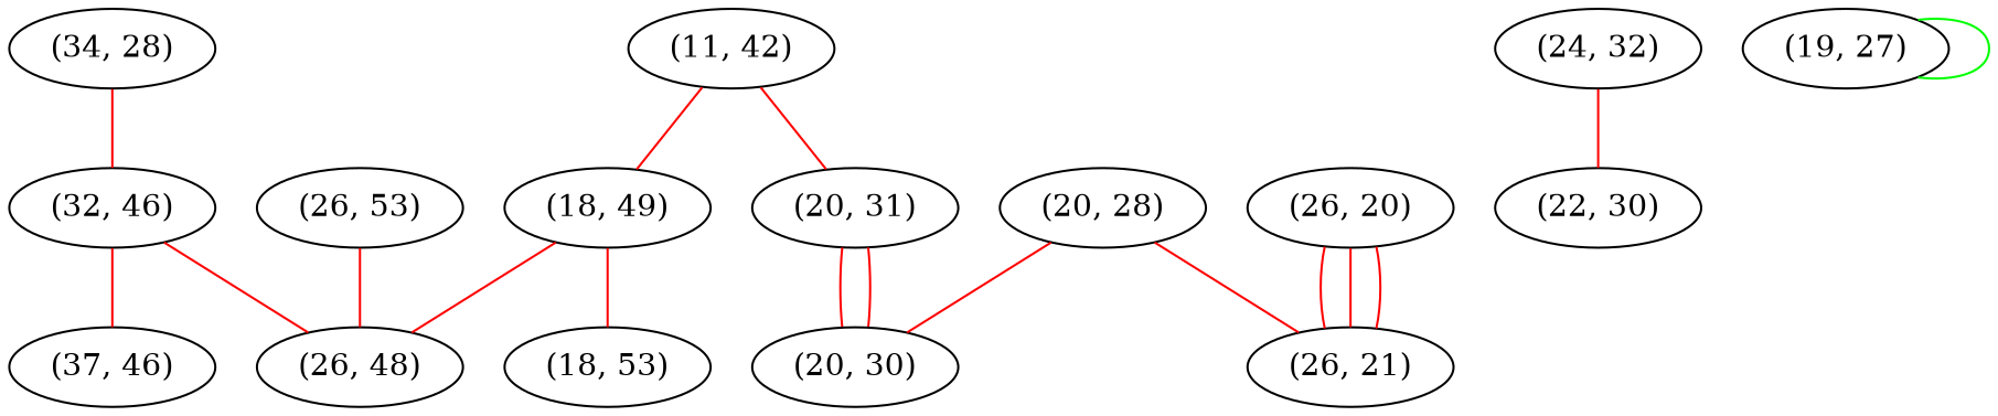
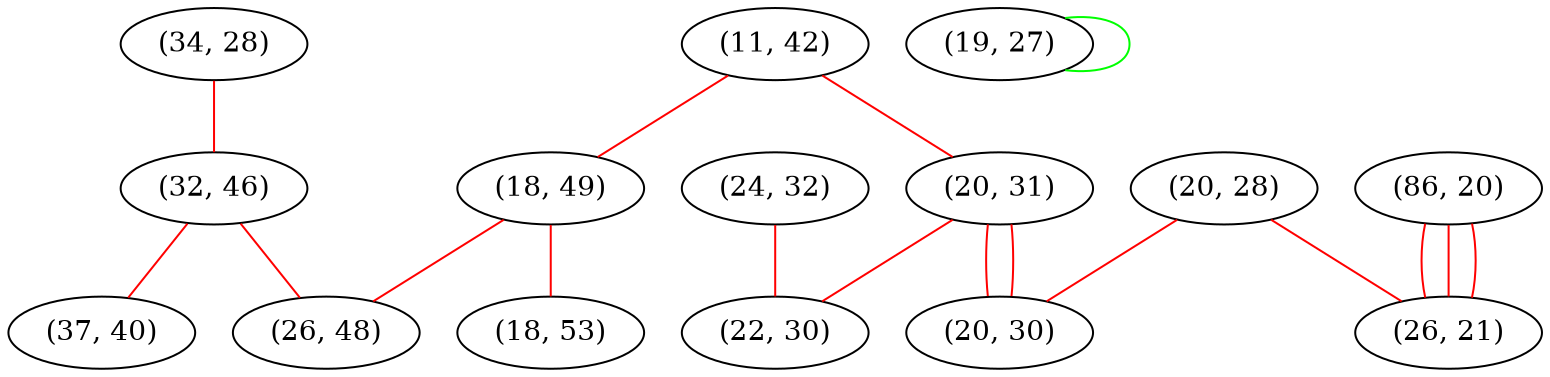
  graph {
    edge [color=red weight=1]
    n1 [label="(34, 28)"]
    "(32, 46)"
    "(26, 48)"
-   "(37, 40)" [label="(37, 46)"]
+   "(37, 40)"
    "(11, 42)"
    "(20, 31)"
    "(18, 49)"
    "(20, 30)"
    "(22, 30)"
    "(18, 53)"
-   "(26, 20)"
+   "(26, 20)" [label="(86, 20)"]
    "(26, 21)"
    "(20, 28)"
    "(19, 27)"
-   "(26, 53)"
    "(24, 32)"
    n1 -- "(32, 46)"
    "(32, 46)" -- "(26, 48)"
    "(32, 46)" -- "(37, 40)"
    "(11, 42)" -- "(20, 31)"
    "(11, 42)" -- "(18, 49)"
    "(20, 31)" -- "(20, 30)"
    "(20, 31)" -- "(20, 30)"
+   "(20, 31)" -- "(22, 30)"
    "(18, 49)" -- "(26, 48)"
    "(18, 49)" -- "(18, 53)"
    "(26, 20)" -- "(26, 21)"
    "(26, 20)" -- "(26, 21)"
    "(26, 20)" -- "(26, 21)"
    "(20, 28)" -- "(20, 30)"
    "(20, 28)" -- "(26, 21)"
    "(19, 27)" -- "(19, 27)" [color=green weight=2]
-   "(26, 53)" -- "(26, 48)"
    "(24, 32)" -- "(22, 30)"
  }
